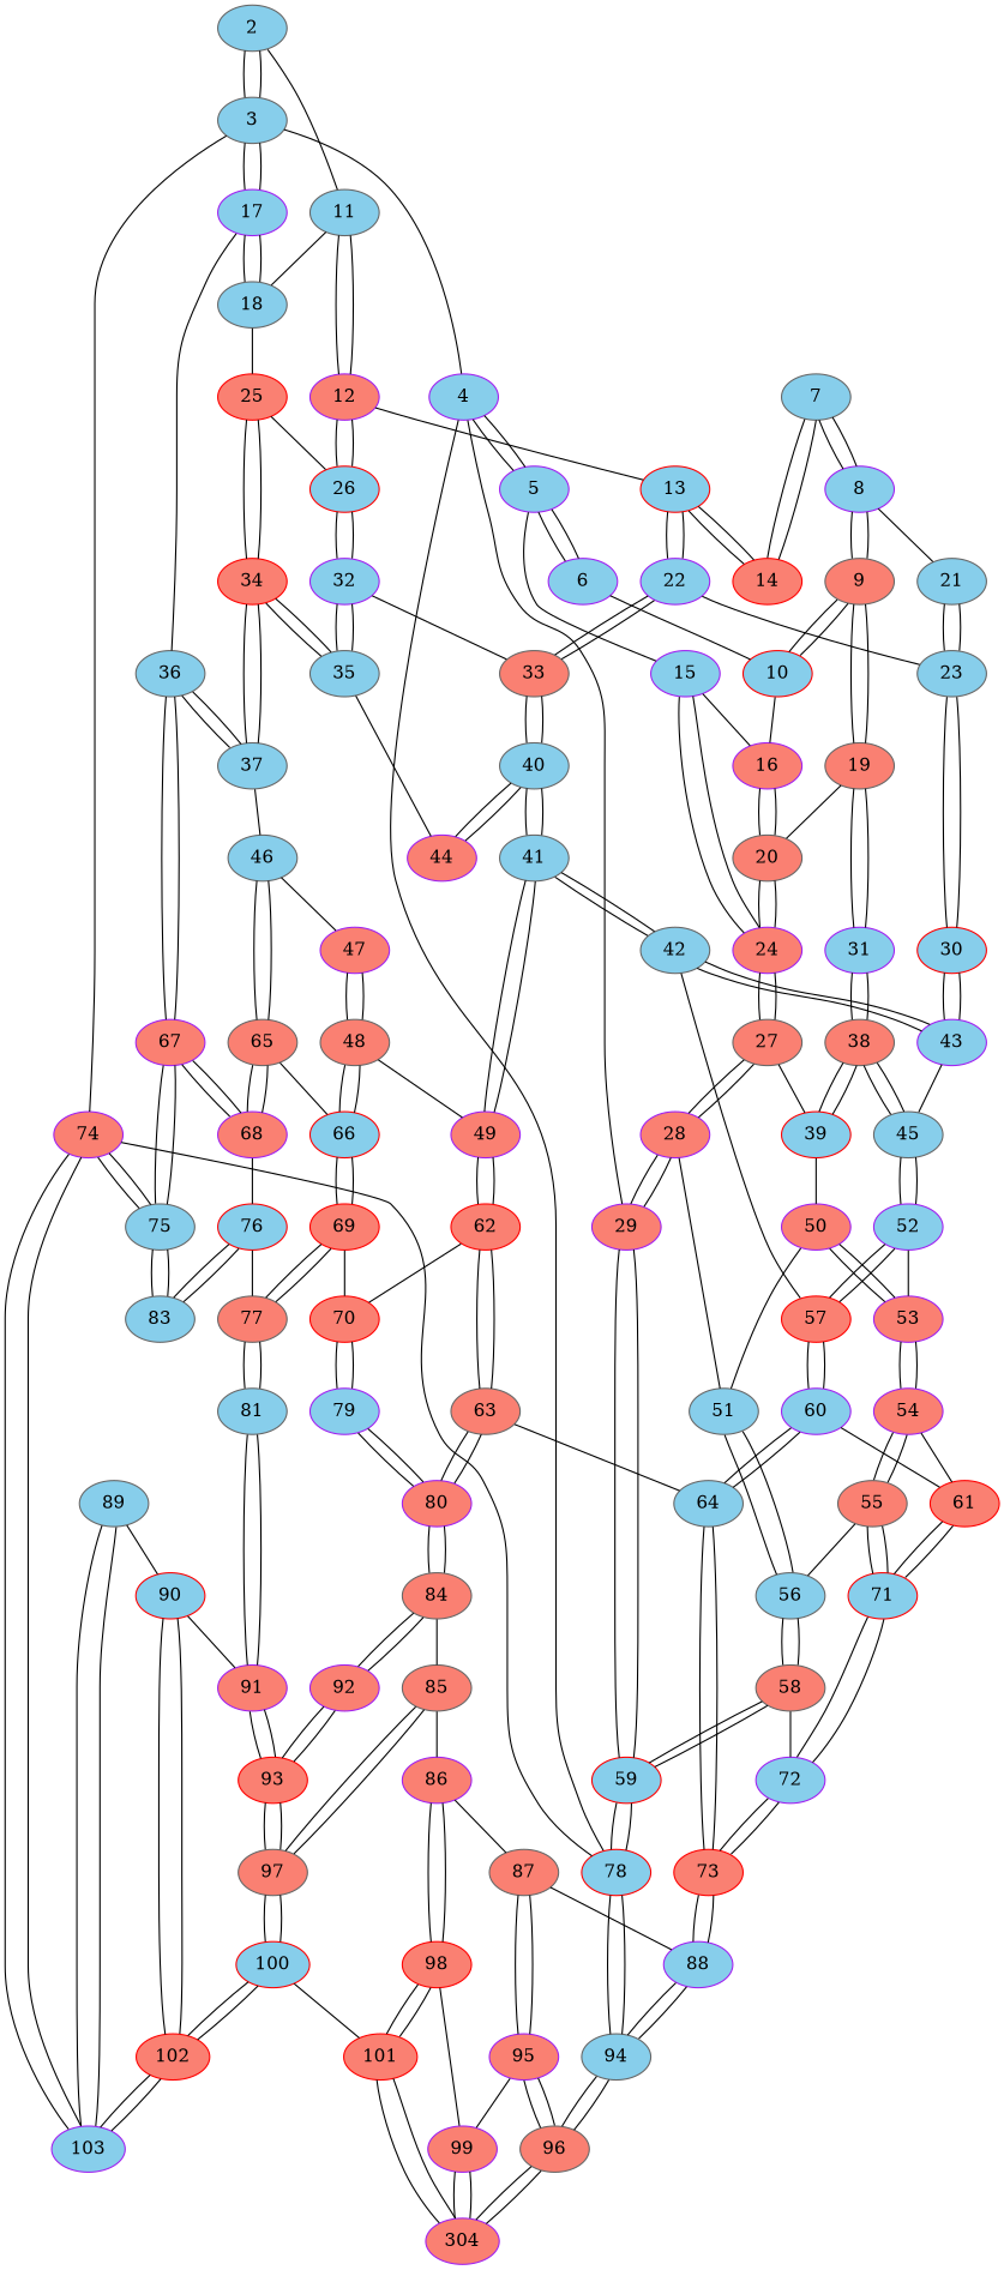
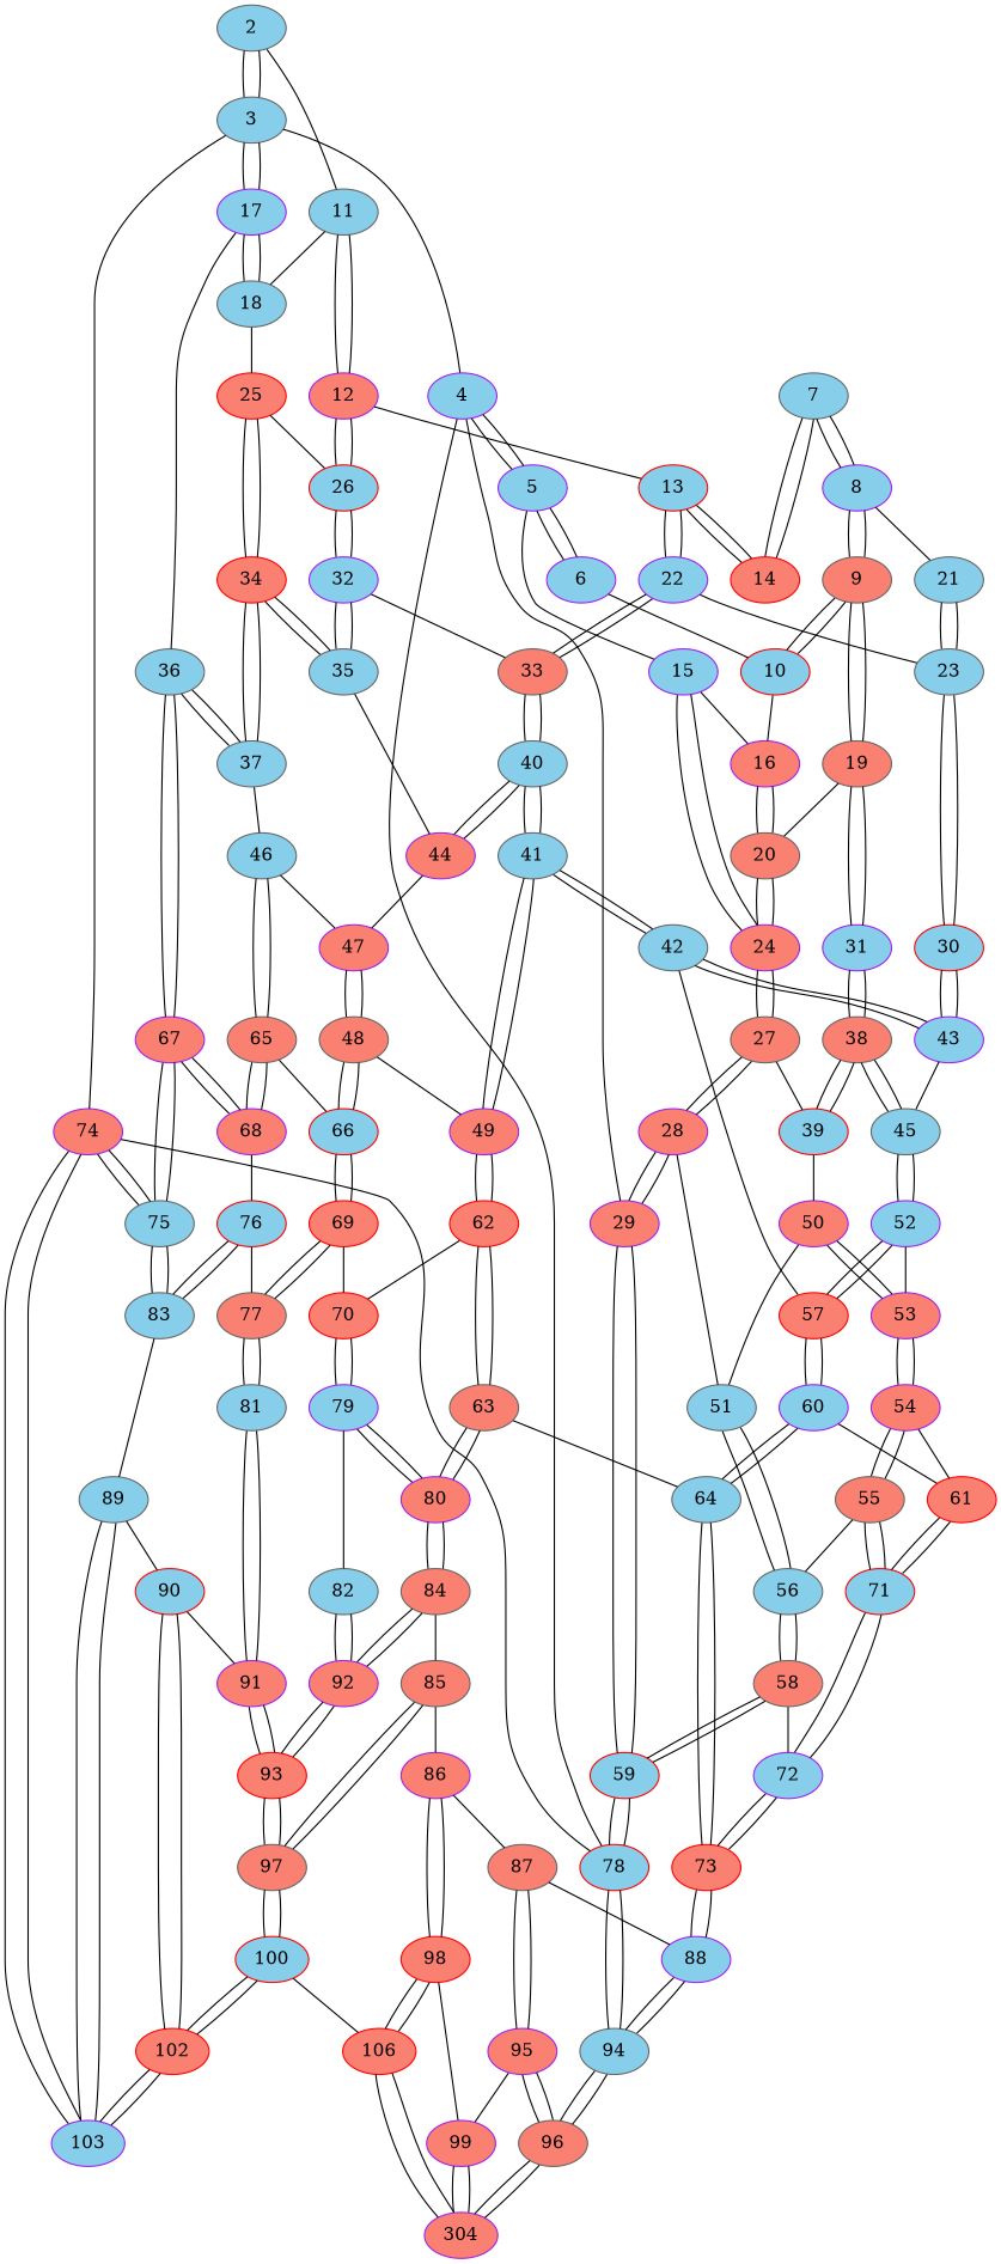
  graph {
    node [color=gray40 fillcolor=skyblue style=filled]
    2
    3
    11
    7
    8 [color=purple]
    14 [color=red fillcolor=salmon]
    4 [color=purple]
    17 [color=purple]
    74 [color=purple fillcolor=salmon]
    12 [color=purple fillcolor=salmon]
    18
    5 [color=purple]
    29 [color=purple fillcolor=salmon]
    78 [color=red]
    36
    75
    103 [color=purple]
    6 [color=purple]
    15 [color=purple]
    59 [color=red]
    94
    10 [color=red]
    16 [color=purple fillcolor=salmon]
    24 [color=purple fillcolor=salmon]
    9 [fillcolor=salmon]
    21
    19 [fillcolor=salmon]
    23
    20 [fillcolor=salmon]
    31 [color=purple]
    13 [color=red]
    26 [color=red]
    25 [color=red fillcolor=salmon]
    22 [color=purple]
    32 [color=purple]
    33 [fillcolor=salmon]
    27 [fillcolor=salmon]
    37
    67 [color=purple fillcolor=salmon]
    34 [color=red fillcolor=salmon]
    38 [fillcolor=salmon]
    30 [color=red]
    40
    43 [color=purple]
    28 [color=purple fillcolor=salmon]
    39 [color=red]
    35
    51
    50 [color=purple fillcolor=salmon]
    56
    45
    44 [color=purple fillcolor=salmon]
    41
    46
    47 [color=purple fillcolor=salmon]
    68 [color=purple fillcolor=salmon]
    65 [fillcolor=salmon]
    52 [color=purple]
    53 [color=purple fillcolor=salmon]
    42
    49 [color=purple fillcolor=salmon]
    57 [color=red fillcolor=salmon]
    62 [color=red fillcolor=salmon]
    60 [color=purple]
    48 [fillcolor=salmon]
    66 [color=red]
    69 [color=red fillcolor=salmon]
    63 [fillcolor=salmon]
    70 [color=red fillcolor=salmon]
    54 [color=purple fillcolor=salmon]
    58 [fillcolor=salmon]
    55 [fillcolor=salmon]
    61 [color=red fillcolor=salmon]
    71 [color=red]
    72 [color=purple]
    64
    73 [color=red fillcolor=salmon]
    80 [color=purple fillcolor=salmon]
    79 [color=purple]
    84 [fillcolor=salmon]
    88 [color=purple]
    76 [color=red]
    77 [fillcolor=salmon]
    83
    81
+   82
    89
    91 [color=purple fillcolor=salmon]
    96 [fillcolor=salmon]
    92 [color=purple fillcolor=salmon]
    85 [fillcolor=salmon]
    93 [color=red fillcolor=salmon]
    90 [color=red]
    86 [color=purple fillcolor=salmon]
    97 [fillcolor=salmon]
    87 [fillcolor=salmon]
    98 [color=red fillcolor=salmon]
    100 [color=red]
    95 [color=purple fillcolor=salmon]
    99 [color=purple fillcolor=salmon]
-   101 [color=red fillcolor=salmon]
+   101 [color=red fillcolor=salmon label=106]
    102 [color=red fillcolor=salmon]
    n103 [color=purple fillcolor=salmon label=304]
    2 -- 3
    2 -- 3
    2 -- 11
    3 -- 4
    3 -- 17
    3 -- 17
    3 -- 74
    11 -- 12
    11 -- 12
    11 -- 18
    7 -- 8
    7 -- 8
    7 -- 14
    7 -- 14
    8 -- 9
    8 -- 9
    8 -- 21
    4 -- 5
    4 -- 5
    4 -- 29
    4 -- 78
    17 -- 18
    17 -- 18
    17 -- 36
    74 -- 78
    74 -- 75
    74 -- 75
    74 -- 103
    74 -- 103
    12 -- 13
    12 -- 26
    12 -- 26
    18 -- 25
    5 -- 6
    5 -- 6
    5 -- 15
    29 -- 59
    29 -- 59
    78 -- 94
    78 -- 94
    36 -- 37
    36 -- 37
    36 -- 67
    36 -- 67
    75 -- 83
    75 -- 83
    6 -- 10
    15 -- 16
    15 -- 24
    15 -- 24
    59 -- 78
    59 -- 78
    94 -- 96
    94 -- 96
    10 -- 16
    16 -- 20
    16 -- 20
    24 -- 27
    24 -- 27
    9 -- 10
    9 -- 10
    9 -- 19
    9 -- 19
    21 -- 23
    21 -- 23
    19 -- 20
    19 -- 31
    19 -- 31
    23 -- 30
    23 -- 30
    20 -- 24
    20 -- 24
    31 -- 38
    31 -- 38
    13 -- 14
    13 -- 14
    13 -- 22
    13 -- 22
    26 -- 32
    26 -- 32
    25 -- 26
    25 -- 34
    25 -- 34
    22 -- 23
    22 -- 33
    22 -- 33
    32 -- 33
    32 -- 35
    32 -- 35
    33 -- 40
    33 -- 40
    27 -- 28
    27 -- 28
    27 -- 39
    37 -- 46
    67 -- 75
    67 -- 75
    67 -- 68
    67 -- 68
    34 -- 37
    34 -- 37
    34 -- 35
    34 -- 35
    38 -- 39
    38 -- 39
    38 -- 45
    38 -- 45
    30 -- 43
    30 -- 43
    40 -- 44
    40 -- 44
    40 -- 41
    40 -- 41
    43 -- 45
    28 -- 29
    28 -- 29
    28 -- 51
    39 -- 50
    35 -- 44
    51 -- 56
    51 -- 56
    50 -- 51
    50 -- 53
    50 -- 53
    56 -- 58
    56 -- 58
    45 -- 52
    45 -- 52
+   44 -- 47
    41 -- 42
    41 -- 42
    41 -- 49
    41 -- 49
    46 -- 47
    46 -- 65
    46 -- 65
    47 -- 48
    47 -- 48
    68 -- 76
    65 -- 68
    65 -- 68
    65 -- 66
    52 -- 53
    52 -- 57
    52 -- 57
    53 -- 54
    53 -- 54
    42 -- 43
    42 -- 43
    42 -- 57
    49 -- 62
    49 -- 62
    57 -- 60
    57 -- 60
    62 -- 63
    62 -- 63
    62 -- 70
    60 -- 61
    60 -- 64
    60 -- 64
    48 -- 49
    48 -- 66
    48 -- 66
    66 -- 69
    66 -- 69
    69 -- 70
    69 -- 77
    69 -- 77
    63 -- 64
    63 -- 80
    63 -- 80
    70 -- 79
    70 -- 79
    54 -- 55
    54 -- 55
    54 -- 61
    58 -- 59
    58 -- 59
    58 -- 72
    55 -- 56
    55 -- 71
    55 -- 71
    61 -- 71
    61 -- 71
    71 -- 72
    71 -- 72
    72 -- 73
    72 -- 73
    64 -- 73
    64 -- 73
    73 -- 88
    73 -- 88
    80 -- 84
    80 -- 84
    79 -- 80
    79 -- 80
+   79 -- 82
    84 -- 92
    84 -- 92
    84 -- 85
    88 -- 94
    88 -- 94
    76 -- 77
    76 -- 83
    76 -- 83
    77 -- 81
    77 -- 81
+   83 -- 89
    81 -- 91
    81 -- 91
+   82 -- 92
+   82 -- 92
    89 -- 103
    89 -- 103
    89 -- 90
    91 -- 93
    91 -- 93
    96 -- n103
    96 -- n103
    92 -- 93
    92 -- 93
    85 -- 86
    85 -- 97
    85 -- 97
    93 -- 97
    93 -- 97
    90 -- 91
    90 -- 102
    90 -- 102
    86 -- 87
    86 -- 98
    86 -- 98
    97 -- 100
    97 -- 100
    87 -- 88
    87 -- 95
    87 -- 95
    98 -- 99
    98 -- 101
    98 -- 101
    100 -- 101
    100 -- 102
    100 -- 102
    95 -- 96
    95 -- 96
    95 -- 99
    99 -- n103
    99 -- n103
    101 -- n103
    101 -- n103
    102 -- 103
    102 -- 103
  }
